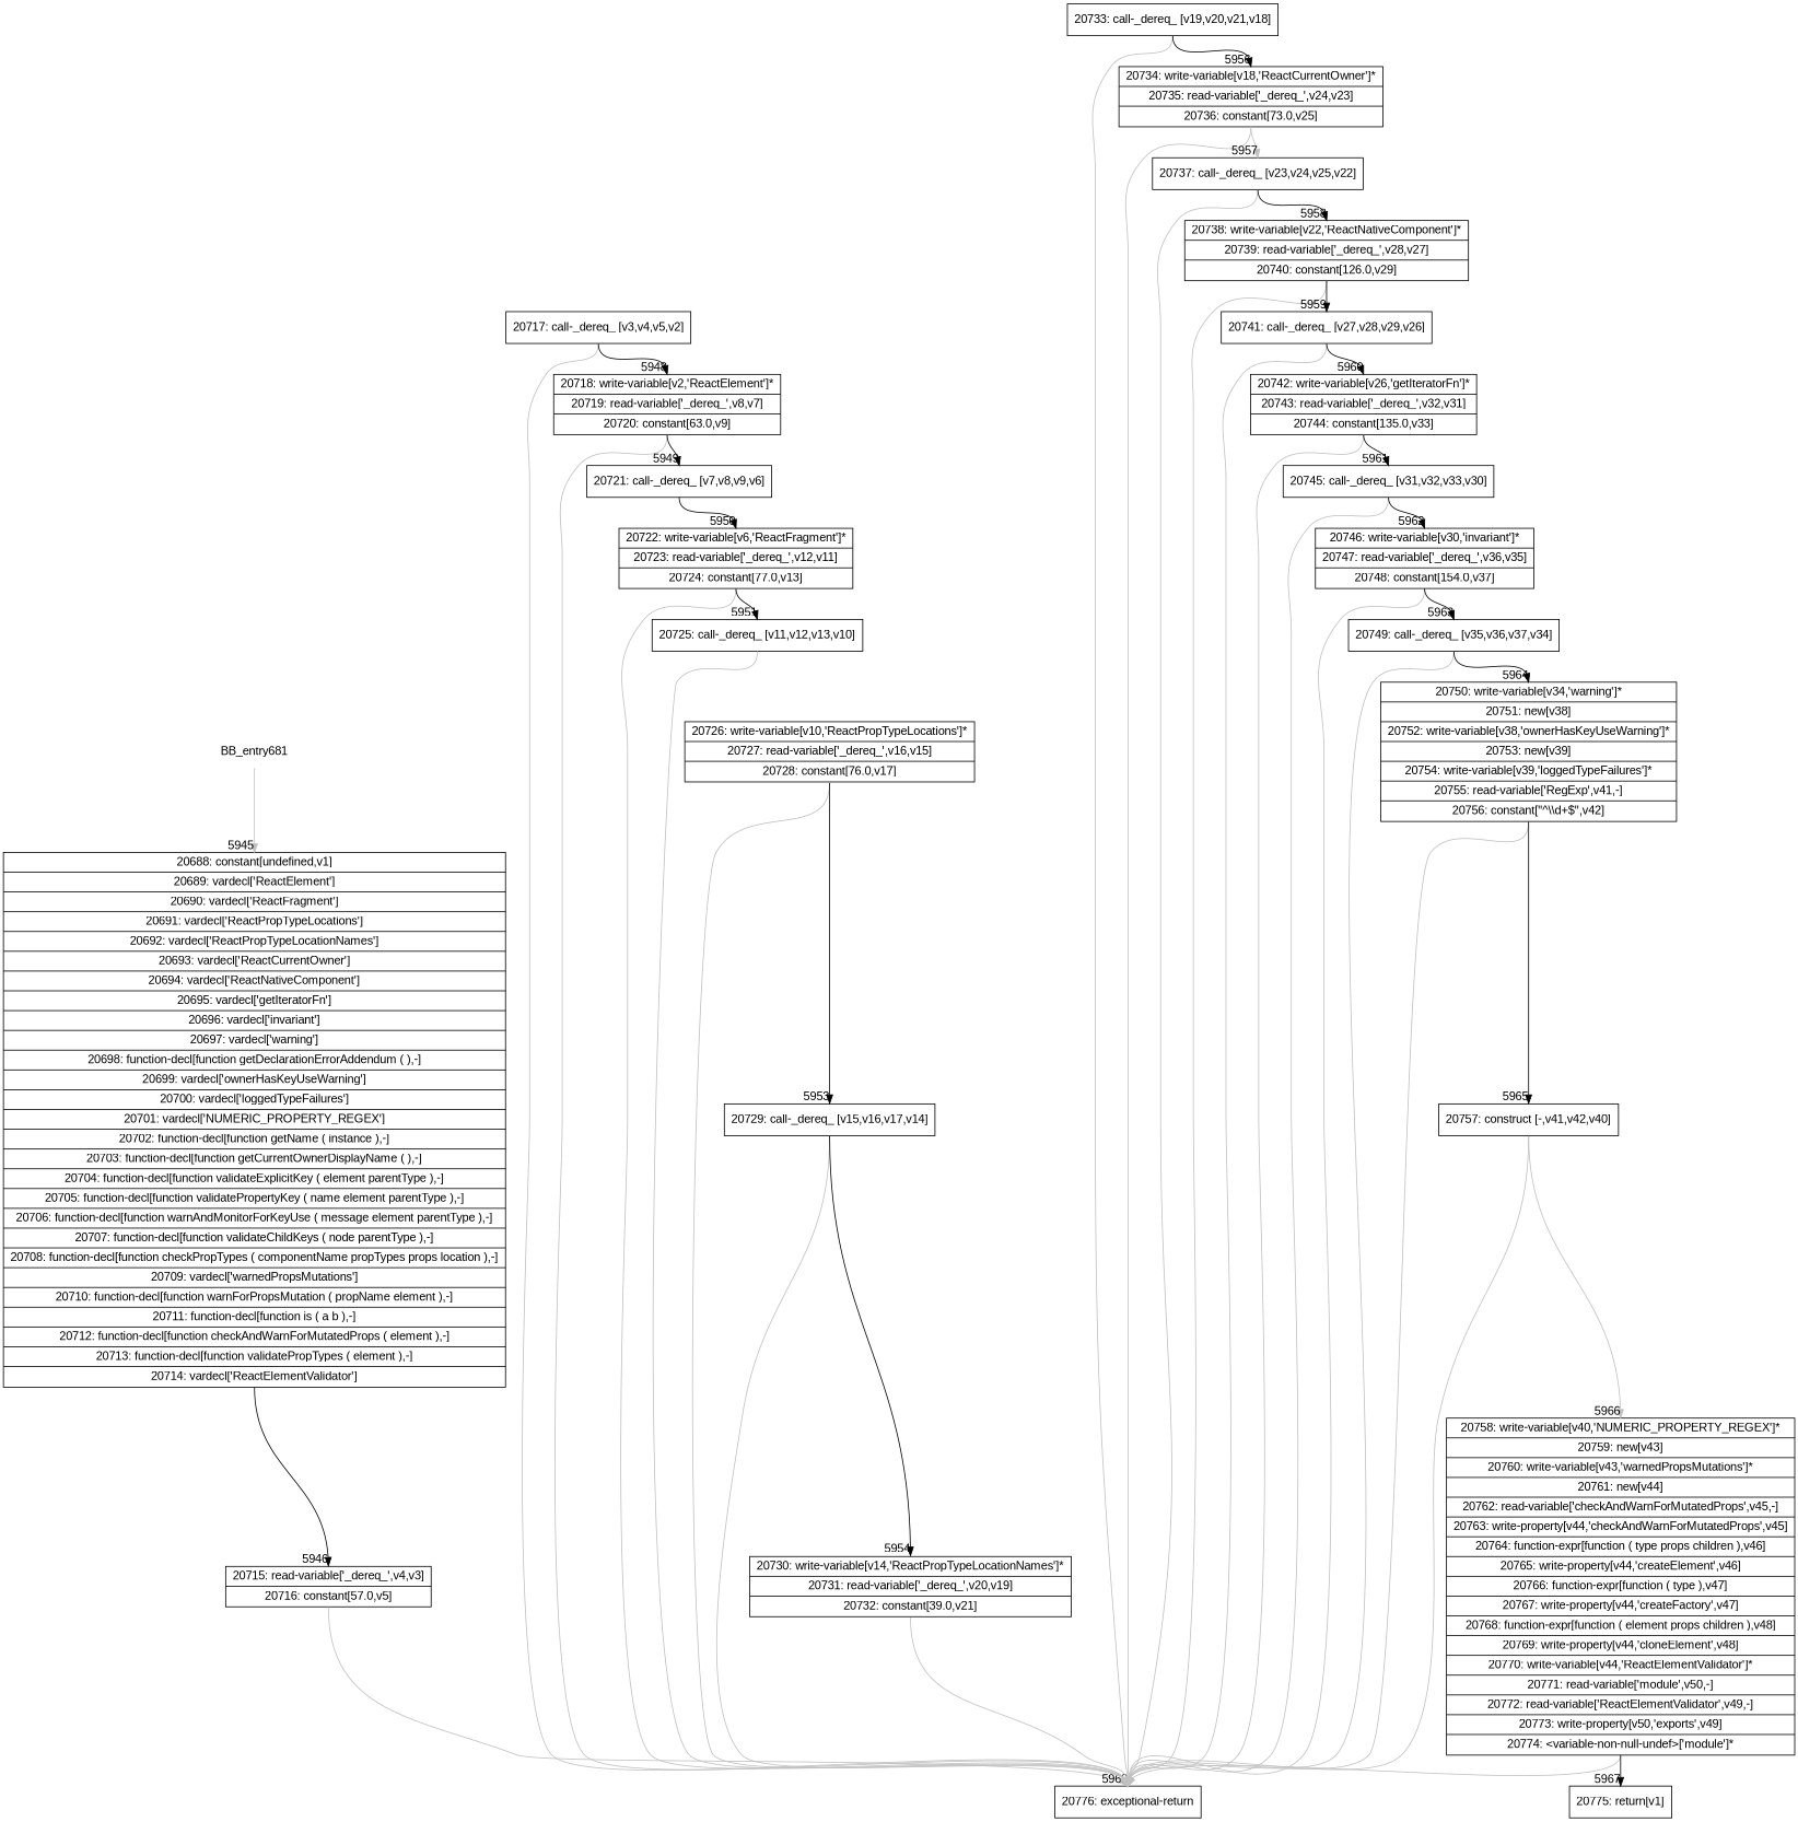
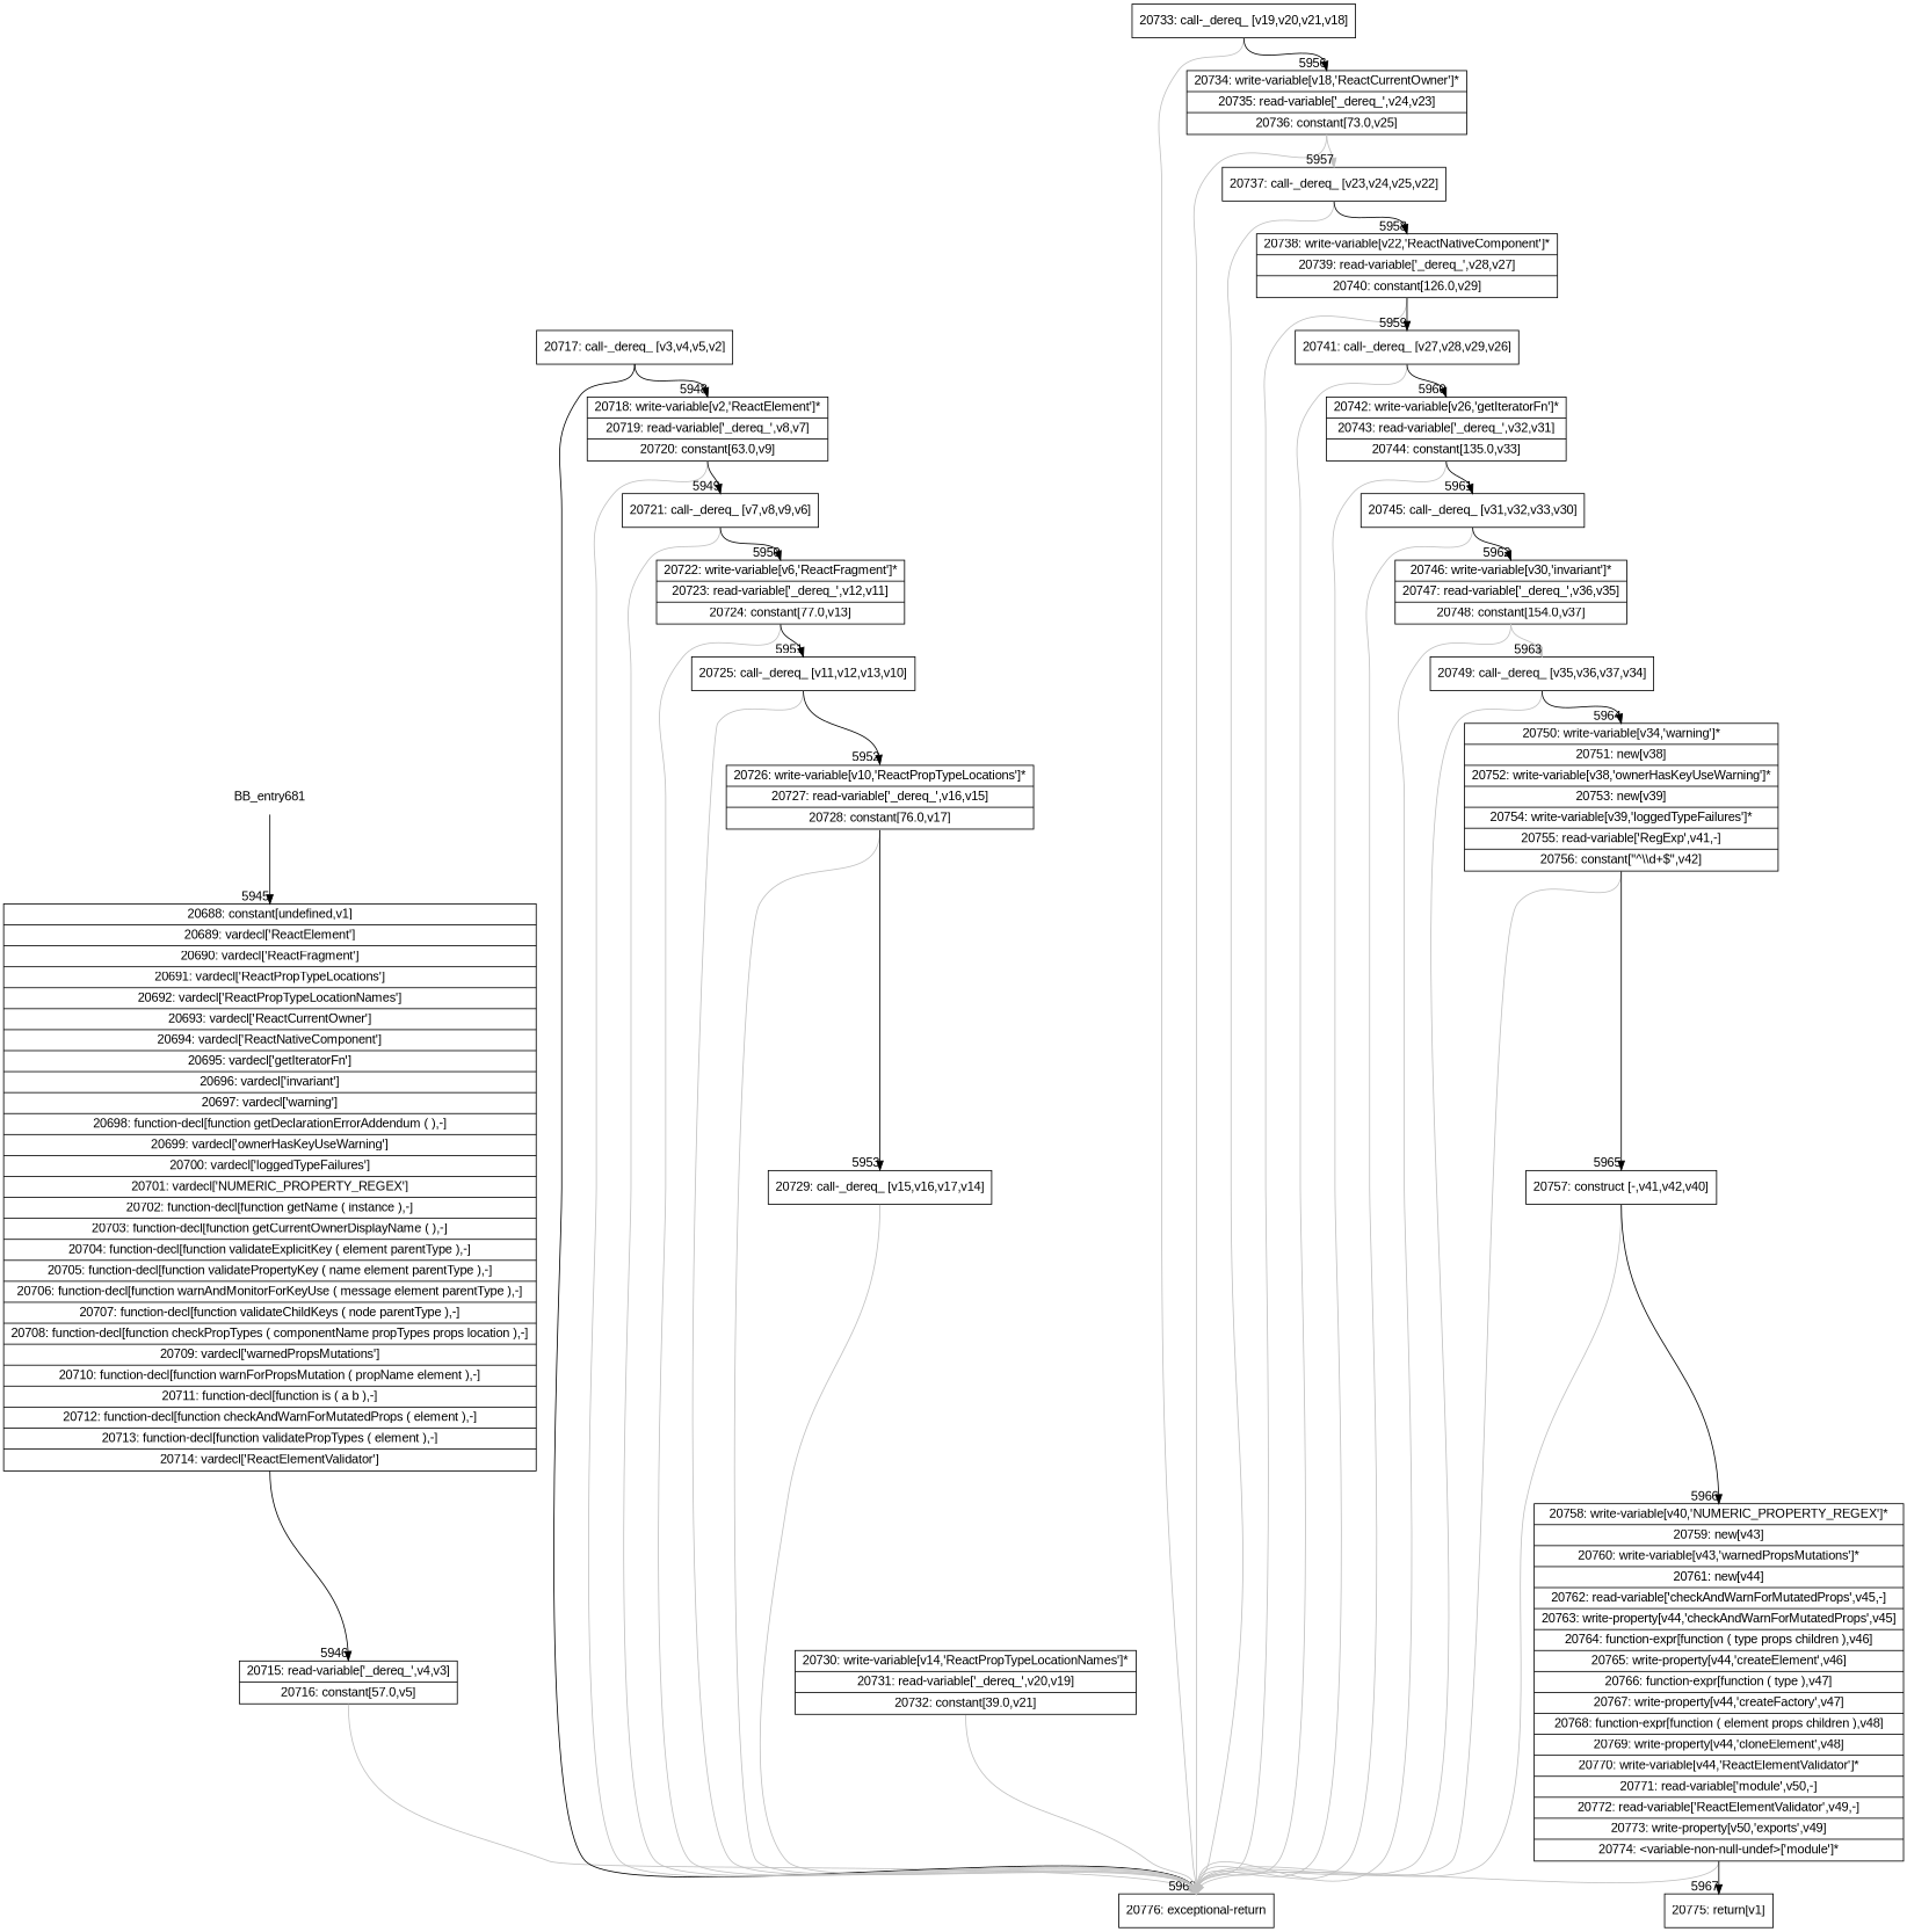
  digraph {
    fontname="Liberation Sans"
    rankdir=TD
    node [fontname="Liberation Sans" shape=record]
    edge [fontname="Liberation Sans" headport=n tailport=s color=gray]
    n1 [label=BB_entry681 shape=none]
    n2 [label="{20688: constant[undefined,v1]|20689: vardecl['ReactElement']|20690: vardecl['ReactFragment']|20691: vardecl['ReactPropTypeLocations']|20692: vardecl['ReactPropTypeLocationNames']|20693: vardecl['ReactCurrentOwner']|20694: vardecl['ReactNativeComponent']|20695: vardecl['getIteratorFn']|20696: vardecl['invariant']|20697: vardecl['warning']|20698: function-decl[function getDeclarationErrorAddendum ( ),-]|20699: vardecl['ownerHasKeyUseWarning']|20700: vardecl['loggedTypeFailures']|20701: vardecl['NUMERIC_PROPERTY_REGEX']|20702: function-decl[function getName ( instance ),-]|20703: function-decl[function getCurrentOwnerDisplayName ( ),-]|20704: function-decl[function validateExplicitKey ( element parentType ),-]|20705: function-decl[function validatePropertyKey ( name element parentType ),-]|20706: function-decl[function warnAndMonitorForKeyUse ( message element parentType ),-]|20707: function-decl[function validateChildKeys ( node parentType ),-]|20708: function-decl[function checkPropTypes ( componentName propTypes props location ),-]|20709: vardecl['warnedPropsMutations']|20710: function-decl[function warnForPropsMutation ( propName element ),-]|20711: function-decl[function is ( a b ),-]|20712: function-decl[function checkAndWarnForMutatedProps ( element ),-]|20713: function-decl[function validatePropTypes ( element ),-]|20714: vardecl['ReactElementValidator']}"]
    n3 [label="{20715: read-variable['_dereq_',v4,v3]|20716: constant[57.0,v5]}"]
    n4 [label="{20776: exceptional-return}"]
    n5 [label="{20717: call-_dereq_ [v3,v4,v5,v2]}"]
    n6 [label="{20718: write-variable[v2,'ReactElement']*|20719: read-variable['_dereq_',v8,v7]|20720: constant[63.0,v9]}"]
    n7 [label="{20721: call-_dereq_ [v7,v8,v9,v6]}"]
    n8 [label="{20722: write-variable[v6,'ReactFragment']*|20723: read-variable['_dereq_',v12,v11]|20724: constant[77.0,v13]}"]
    n9 [label="{20725: call-_dereq_ [v11,v12,v13,v10]}"]
    n10 [label="{20726: write-variable[v10,'ReactPropTypeLocations']*|20727: read-variable['_dereq_',v16,v15]|20728: constant[76.0,v17]}"]
    n11 [label="{20729: call-_dereq_ [v15,v16,v17,v14]}"]
    n12 [label="{20730: write-variable[v14,'ReactPropTypeLocationNames']*|20731: read-variable['_dereq_',v20,v19]|20732: constant[39.0,v21]}"]
    n13 [label="{20733: call-_dereq_ [v19,v20,v21,v18]}"]
    n14 [label="{20734: write-variable[v18,'ReactCurrentOwner']*|20735: read-variable['_dereq_',v24,v23]|20736: constant[73.0,v25]}"]
    n15 [label="{20737: call-_dereq_ [v23,v24,v25,v22]}"]
    n16 [label="{20738: write-variable[v22,'ReactNativeComponent']*|20739: read-variable['_dereq_',v28,v27]|20740: constant[126.0,v29]}"]
    n17 [label="{20741: call-_dereq_ [v27,v28,v29,v26]}"]
    n18 [label="{20742: write-variable[v26,'getIteratorFn']*|20743: read-variable['_dereq_',v32,v31]|20744: constant[135.0,v33]}"]
    n19 [label="{20745: call-_dereq_ [v31,v32,v33,v30]}"]
    n20 [label="{20746: write-variable[v30,'invariant']*|20747: read-variable['_dereq_',v36,v35]|20748: constant[154.0,v37]}"]
    n21 [label="{20749: call-_dereq_ [v35,v36,v37,v34]}"]
    n22 [label="{20750: write-variable[v34,'warning']*|20751: new[v38]|20752: write-variable[v38,'ownerHasKeyUseWarning']*|20753: new[v39]|20754: write-variable[v39,'loggedTypeFailures']*|20755: read-variable['RegExp',v41,-]|20756: constant[\"^\\\\d+$\",v42]}"]
    n23 [label="{20757: construct [-,v41,v42,v40]}"]
    n24 [label="{20758: write-variable[v40,'NUMERIC_PROPERTY_REGEX']*|20759: new[v43]|20760: write-variable[v43,'warnedPropsMutations']*|20761: new[v44]|20762: read-variable['checkAndWarnForMutatedProps',v45,-]|20763: write-property[v44,'checkAndWarnForMutatedProps',v45]|20764: function-expr[function ( type props children ),v46]|20765: write-property[v44,'createElement',v46]|20766: function-expr[function ( type ),v47]|20767: write-property[v44,'createFactory',v47]|20768: function-expr[function ( element props children ),v48]|20769: write-property[v44,'cloneElement',v48]|20770: write-variable[v44,'ReactElementValidator']*|20771: read-variable['module',v50,-]|20772: read-variable['ReactElementValidator',v49,-]|20773: write-property[v50,'exports',v49]|20774: \<variable-non-null-undef\>['module']*}"]
    n25 [label="{20775: return[v1]}"]
-   n1 -> n2 [headlabel="    5945"]
+   n1 -> n2 [headlabel="    5945" color=""]
    n2 -> n3 [headlabel="      5946" color=""]
    n3 -> n4 [headlabel="      5968"]
-   n5 -> n4
+   n5 -> n4 [color=black]
    n5 -> n6 [headlabel="      5948" color=""]
    n6 -> n4
    n6 -> n7 [headlabel="      5949" color=""]
+   n7 -> n4
    n7 -> n8 [headlabel="      5950" color=""]
    n8 -> n4
    n8 -> n9 [headlabel="      5951" color=""]
    n9 -> n4
+   n9 -> n10 [headlabel="      5952" color=""]
    n10 -> n4
    n10 -> n11 [headlabel="      5953" color=""]
    n11 -> n4
-   n11 -> n12 [headlabel="      5954" color=""]
    n12 -> n4
    n13 -> n4
    n13 -> n14 [headlabel="      5956" color=""]
    n14 -> n4
    n14 -> n15 [headlabel="      5957"]
    n15 -> n4
    n15 -> n16 [headlabel="      5958" color=""]
    n16 -> n4
    n16 -> n17 [headlabel="      5959" color=""]
    n17 -> n4
    n17 -> n18 [headlabel="      5960" color=""]
    n18 -> n4
    n18 -> n19 [headlabel="      5961" color=""]
    n19 -> n4
    n19 -> n20 [headlabel="      5962" color=""]
    n20 -> n4
-   n20 -> n21 [headlabel="      5963" color=""]
+   n20 -> n21 [headlabel="      5963"]
    n21 -> n4
    n21 -> n22 [headlabel="      5964" color=""]
    n22 -> n4
    n22 -> n23 [headlabel="      5965" color=""]
    n23 -> n4
-   n23 -> n24 [headlabel="      5966"]
+   n23 -> n24 [headlabel="      5966" color=""]
    n24 -> n4
    n24 -> n25 [headlabel="      5967" color=""]
  }
